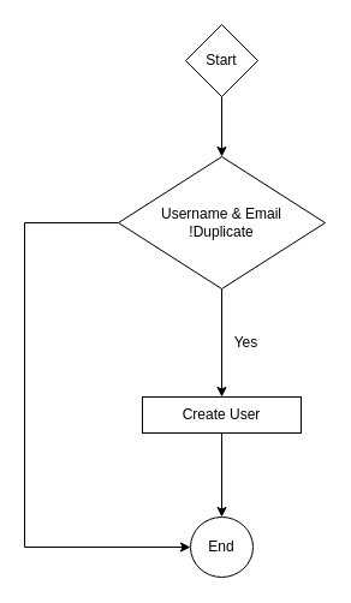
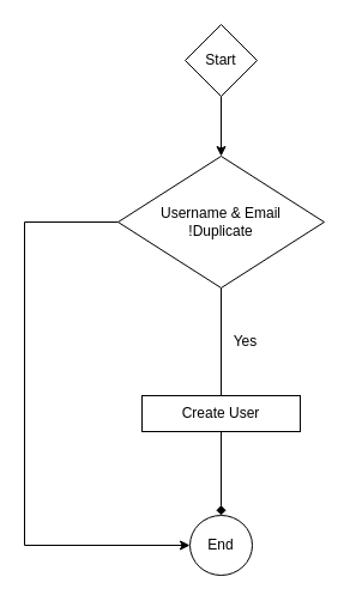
  <mxCell id="0" />
  <mxCell id="1" parent="0" />
  <mxCell id="2" value="" style="edgeStyle=orthogonalEdgeStyle;rounded=0;orthogonalLoop=1;jettySize=auto;html=1;" edge="1" parent="1" source="3" target="6"><mxGeometry relative="1" as="geometry" /></mxCell>
  <mxCell id="3" value="Start" style="rhombus;whiteSpace=wrap;html=1;" vertex="1" parent="1"><mxGeometry x="154" y="20" width="60" height="60" as="geometry" /></mxCell>
- <mxCell id="4" value="" style="edgeStyle=orthogonalEdgeStyle;rounded=0;orthogonalLoop=1;jettySize=auto;html=1;" edge="1" parent="1" source="6" target="8"><mxGeometry relative="1" as="geometry" /></mxCell>
+ <mxCell id="4" value="" style="edgeStyle=orthogonalEdgeStyle;rounded=0;orthogonalLoop=1;jettySize=auto;html=1;endArrow=none;" edge="1" parent="1" source="6" target="8"><mxGeometry relative="1" as="geometry" /></mxCell>
  <mxCell id="5" style="edgeStyle=orthogonalEdgeStyle;rounded=0;orthogonalLoop=1;jettySize=auto;html=1;entryX=0;entryY=0.5;entryDx=0;entryDy=0;" edge="1" parent="1" source="6" target="9"><mxGeometry relative="1" as="geometry"><Array as="points"><mxPoint x="20" y="185" /><mxPoint x="20" y="455" /></Array></mxGeometry></mxCell>
  <mxCell id="6" value="Username &amp;amp; Email&lt;div&gt;!Duplicate&lt;/div&gt;" style="rhombus;whiteSpace=wrap;html=1;" vertex="1" parent="1"><mxGeometry x="98" y="130" width="172" height="110" as="geometry" /></mxCell>
- <mxCell id="7" value="" style="edgeStyle=orthogonalEdgeStyle;rounded=0;orthogonalLoop=1;jettySize=auto;html=1;" edge="1" parent="1" source="8" target="9"><mxGeometry relative="1" as="geometry" /></mxCell>
+ <mxCell id="7" value="" style="edgeStyle=orthogonalEdgeStyle;rounded=0;orthogonalLoop=1;jettySize=auto;html=1;endArrow=diamond;" edge="1" parent="1" source="8" target="9"><mxGeometry relative="1" as="geometry" /></mxCell>
  <mxCell id="8" value="Create User" style="whiteSpace=wrap;html=1;" vertex="1" parent="1"><mxGeometry x="118" y="330" width="132" height="30" as="geometry" /></mxCell>
  <mxCell id="9" value="End" style="ellipse;whiteSpace=wrap;html=1;" vertex="1" parent="1"><mxGeometry x="158" y="430" width="52" height="50" as="geometry" /></mxCell>
  <mxCell id="10" value="Yes" style="text;html=1;align=center;verticalAlign=middle;resizable=0;points=[];autosize=1;strokeColor=none;fillColor=none;" vertex="1" parent="1"><mxGeometry x="184" y="270" width="40" height="30" as="geometry" /></mxCell>
